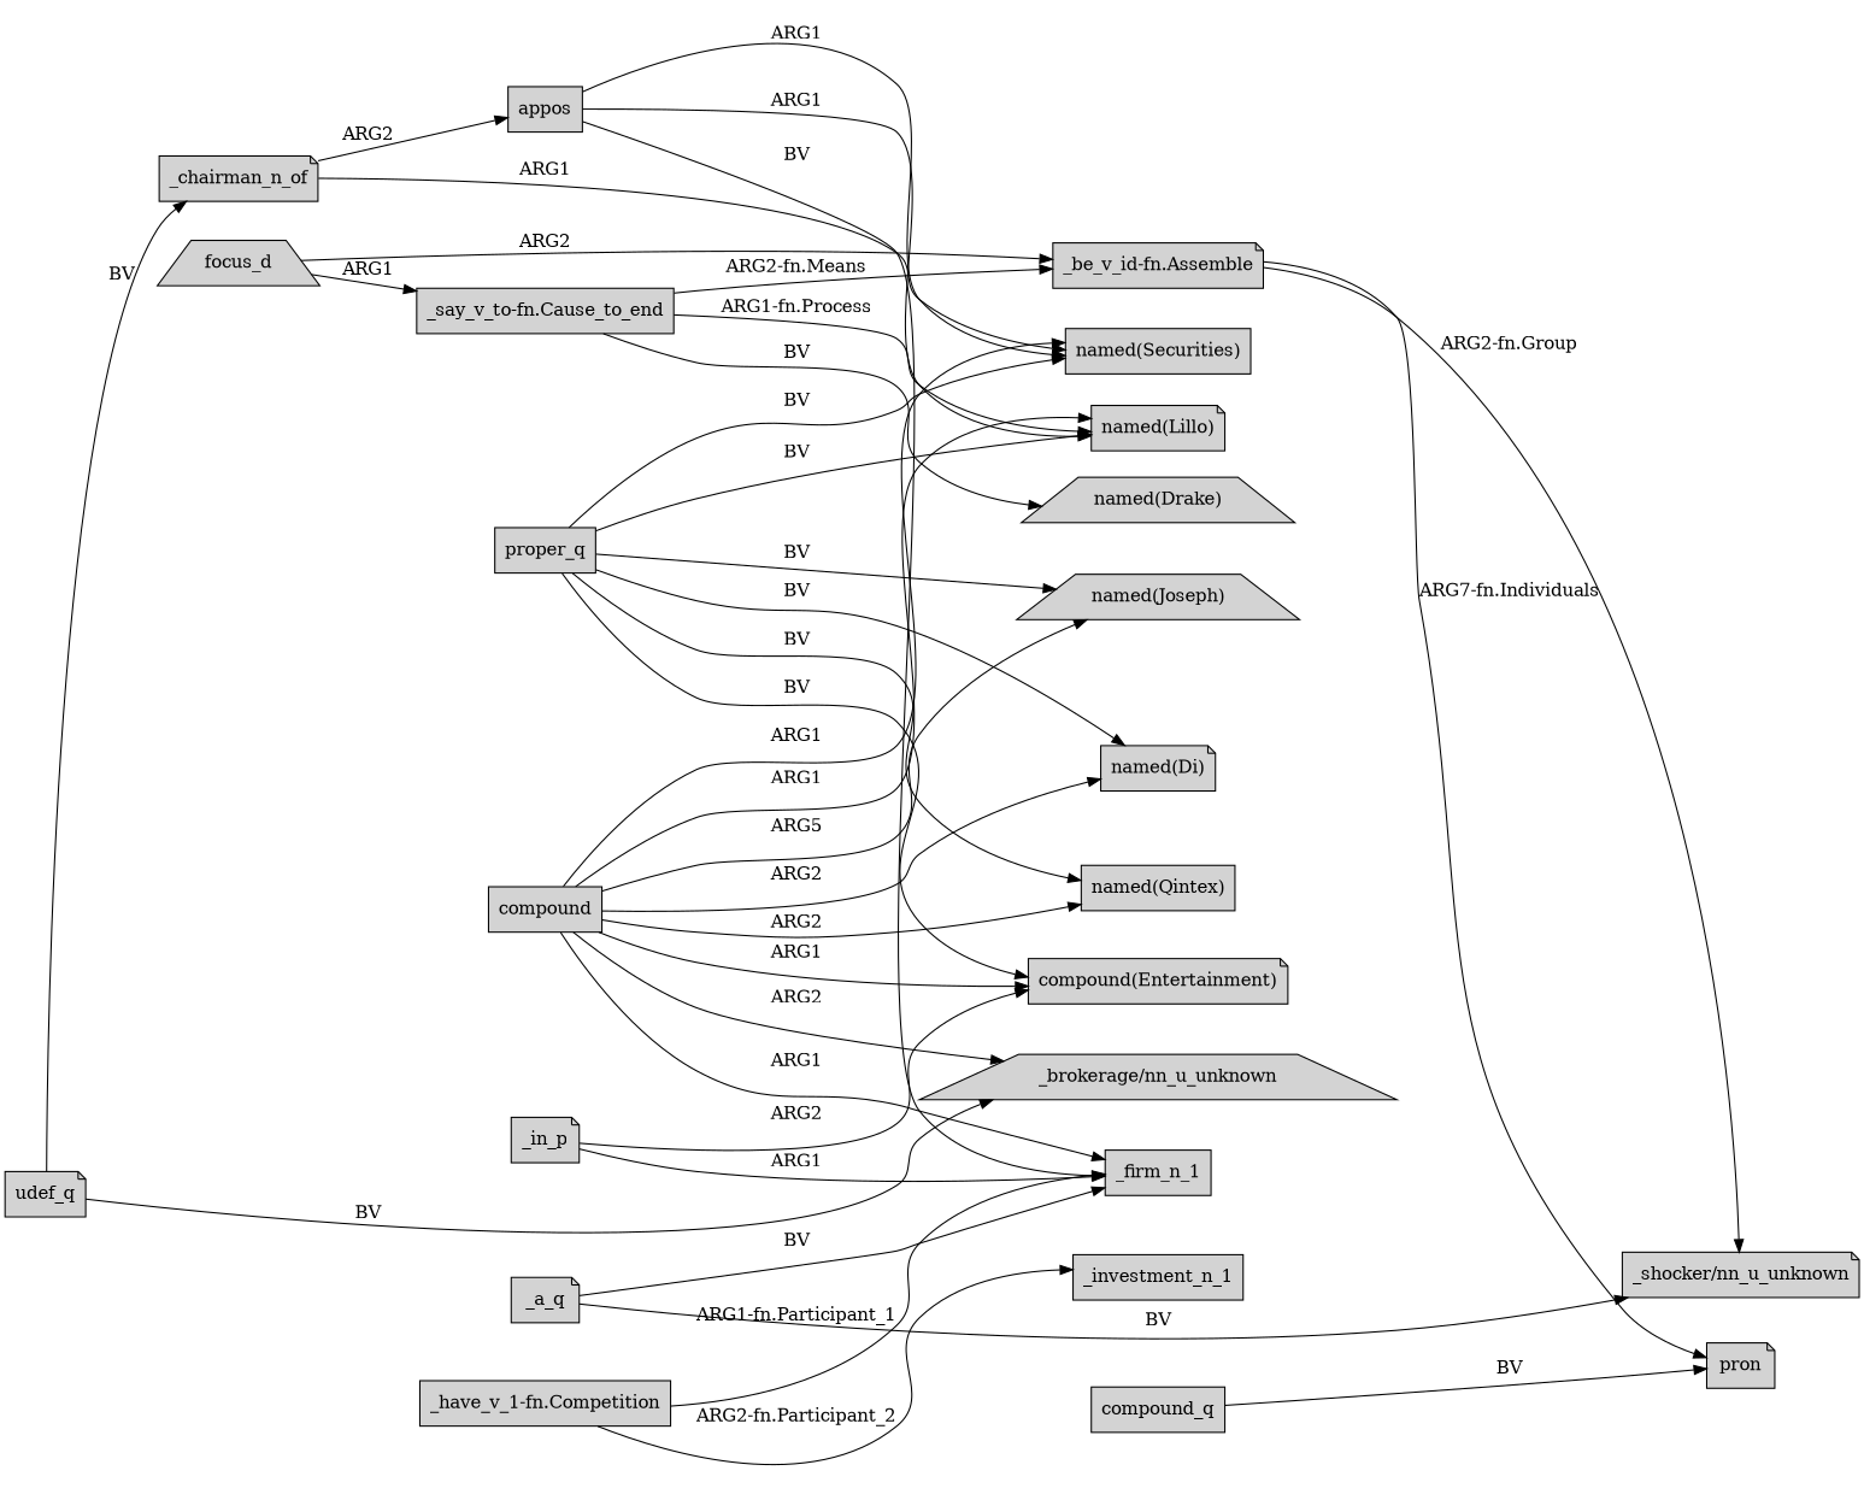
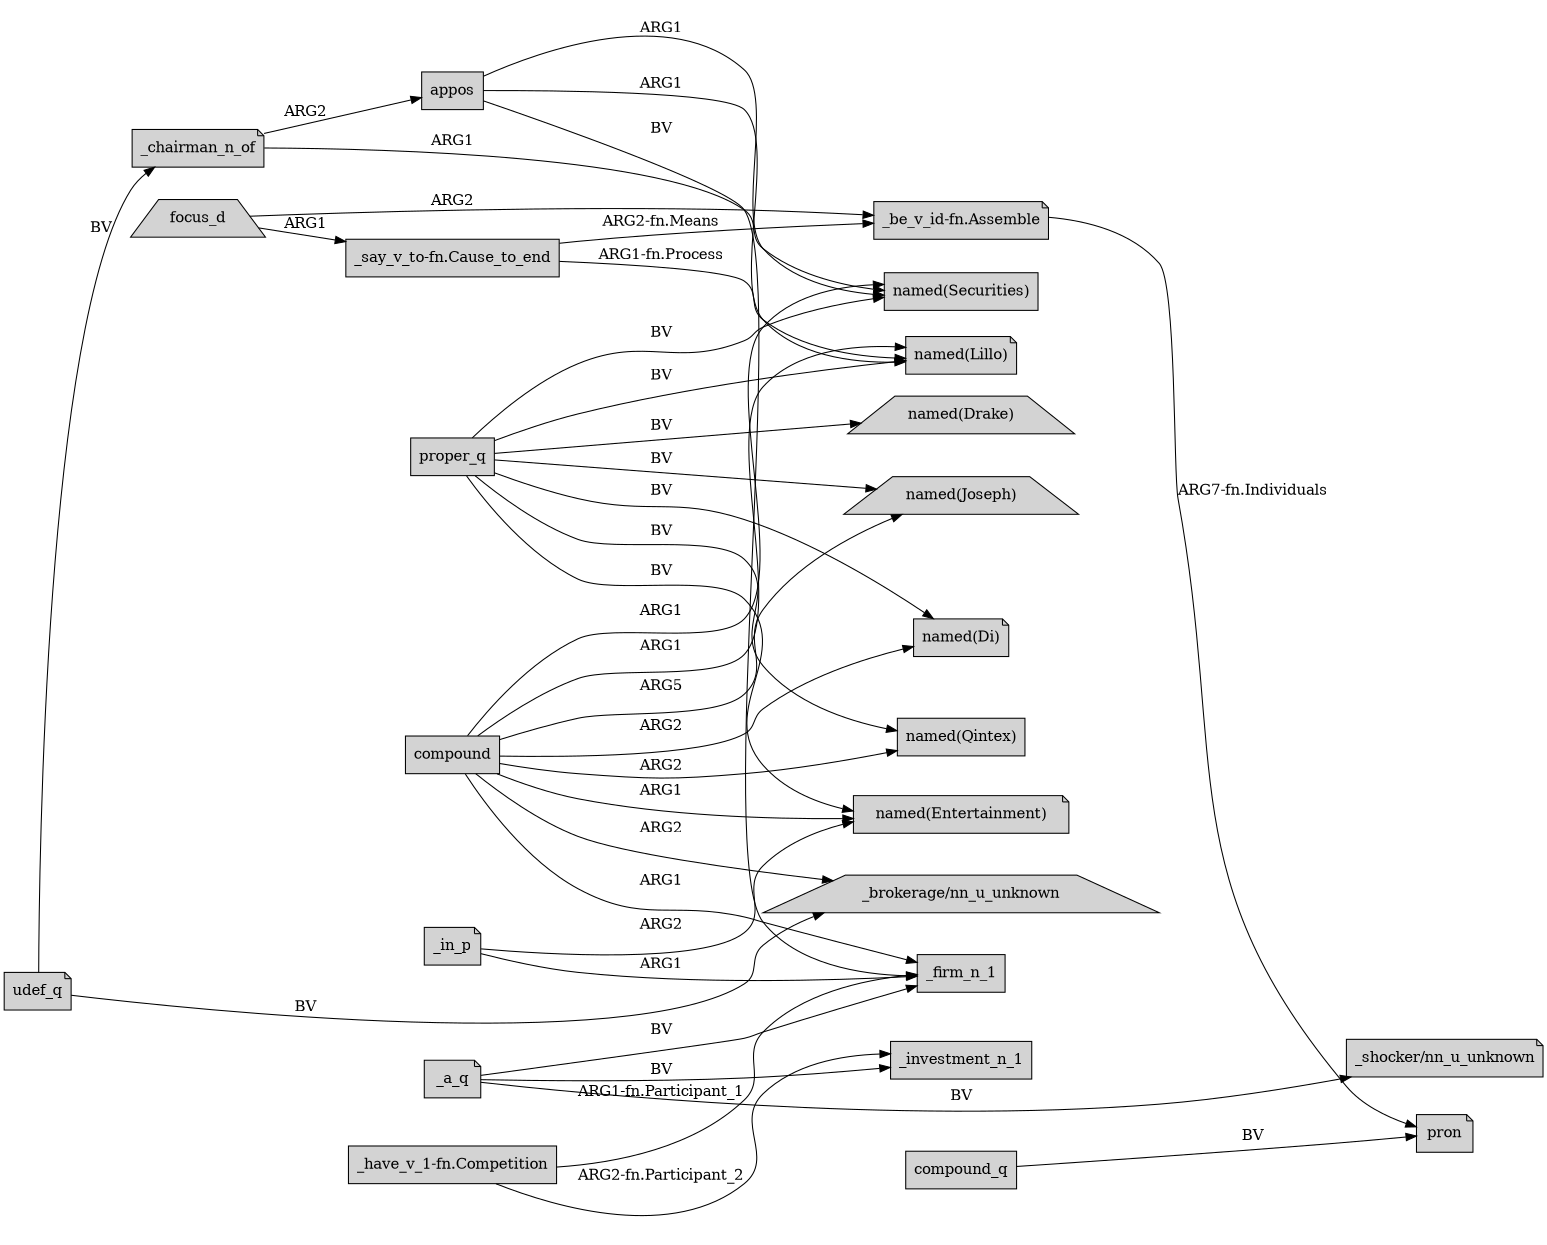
  digraph {
    rankdir=LR
    node [shape=note style=filled]
    "named(Lillo)"
    appos [shape=box]
    "named(Securities)" [shape=box]
    _firm_n_1 [shape=box]
    _chairman_n_of
    proper_q [shape=box]
    "named(Di)"
    "named(Joseph)" [shape=trapezium]
    "named(Drake)" [shape=trapezium]
-   "named(Entertainment)" [label="compound(Entertainment)"]
+   "named(Entertainment)"
    "named(Qintex)" [shape=box]
    compound [shape=box]
    "_brokerage/nn_u_unknown" [shape=trapezium]
    "_be_v_id-fn.Assemble"
    pron
    "_shocker/nn_u_unknown"
    udef_q
    "_have_v_1-fn.Competition" [shape=box]
    _investment_n_1 [shape=box]
    focus_d [shape=trapezium]
    "_say_v_to-fn.Cause_to_end" [shape=box]
    _in_p
    n23 [label=compound_q shape=box]
    _a_q
    appos -> "named(Lillo)" [label=ARG1]
    appos -> "named(Securities)" [label=ARG1]
    appos -> _firm_n_1 [label=BV]
    _chairman_n_of -> appos [label=ARG2]
    _chairman_n_of -> "named(Securities)" [label=ARG1]
    proper_q -> "named(Lillo)" [label=BV]
    proper_q -> "named(Securities)" [label=BV]
    proper_q -> "named(Di)" [label=BV]
    proper_q -> "named(Joseph)" [label=BV]
-   "_say_v_to-fn.Cause_to_end" -> "named(Drake)" [label=BV]
+   proper_q -> "named(Drake)" [label=BV]
    proper_q -> "named(Entertainment)" [label=BV]
    proper_q -> "named(Qintex)" [label=BV]
    compound -> "named(Lillo)" [label=ARG1]
    compound -> "named(Securities)" [label=ARG1]
    compound -> _firm_n_1 [label=ARG1]
    compound -> "named(Di)" [label=ARG2]
    compound -> "named(Joseph)" [label=ARG5]
    compound -> "named(Entertainment)" [label=ARG1]
    compound -> "named(Qintex)" [label=ARG2]
    compound -> "_brokerage/nn_u_unknown" [label=ARG2]
    "_be_v_id-fn.Assemble" -> pron [label="ARG7-fn.Individuals"]
-   "_be_v_id-fn.Assemble" -> "_shocker/nn_u_unknown" [label="ARG2-fn.Group"]
    udef_q -> _chairman_n_of [label=BV]
    udef_q -> "_brokerage/nn_u_unknown" [label=BV]
    "_have_v_1-fn.Competition" -> _firm_n_1 [label="ARG1-fn.Participant_1"]
    "_have_v_1-fn.Competition" -> _investment_n_1 [label="ARG2-fn.Participant_2"]
    focus_d -> "_be_v_id-fn.Assemble" [label=ARG2]
    focus_d -> "_say_v_to-fn.Cause_to_end" [label=ARG1]
    "_say_v_to-fn.Cause_to_end" -> "named(Lillo)" [label="ARG1-fn.Process"]
    "_say_v_to-fn.Cause_to_end" -> "_be_v_id-fn.Assemble" [label="ARG2-fn.Means"]
    _in_p -> _firm_n_1 [label=ARG1]
    _in_p -> "named(Entertainment)" [label=ARG2]
    n23 -> pron [label=BV]
    _a_q -> _firm_n_1 [label=BV]
    _a_q -> "_shocker/nn_u_unknown" [label=BV]
+   _a_q -> _investment_n_1 [label=BV]
  }
